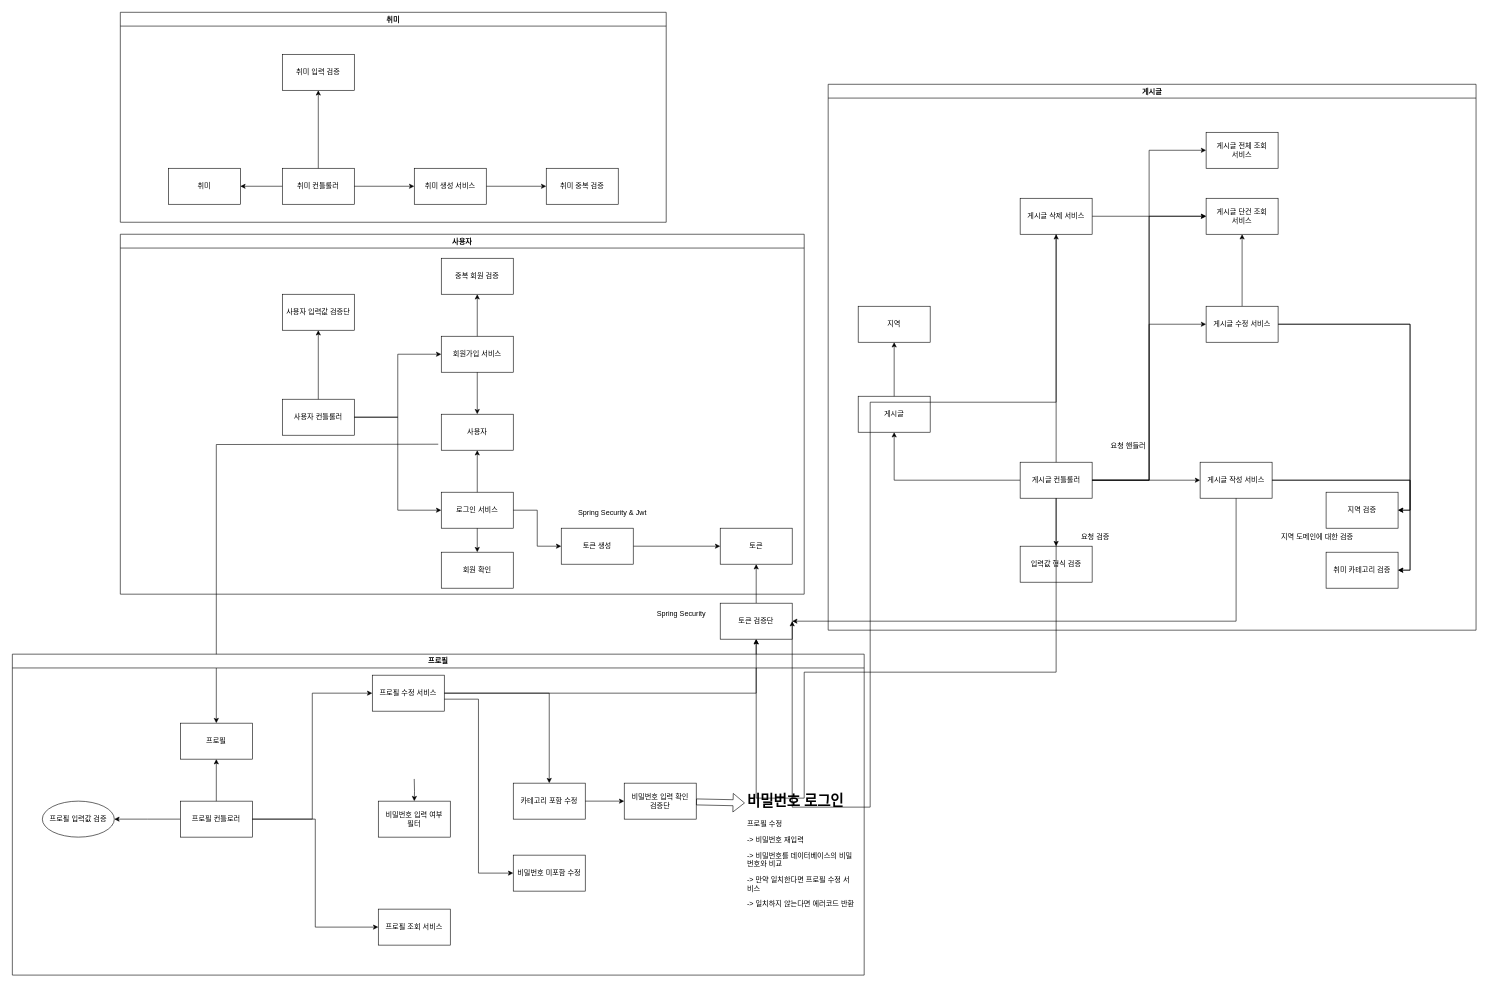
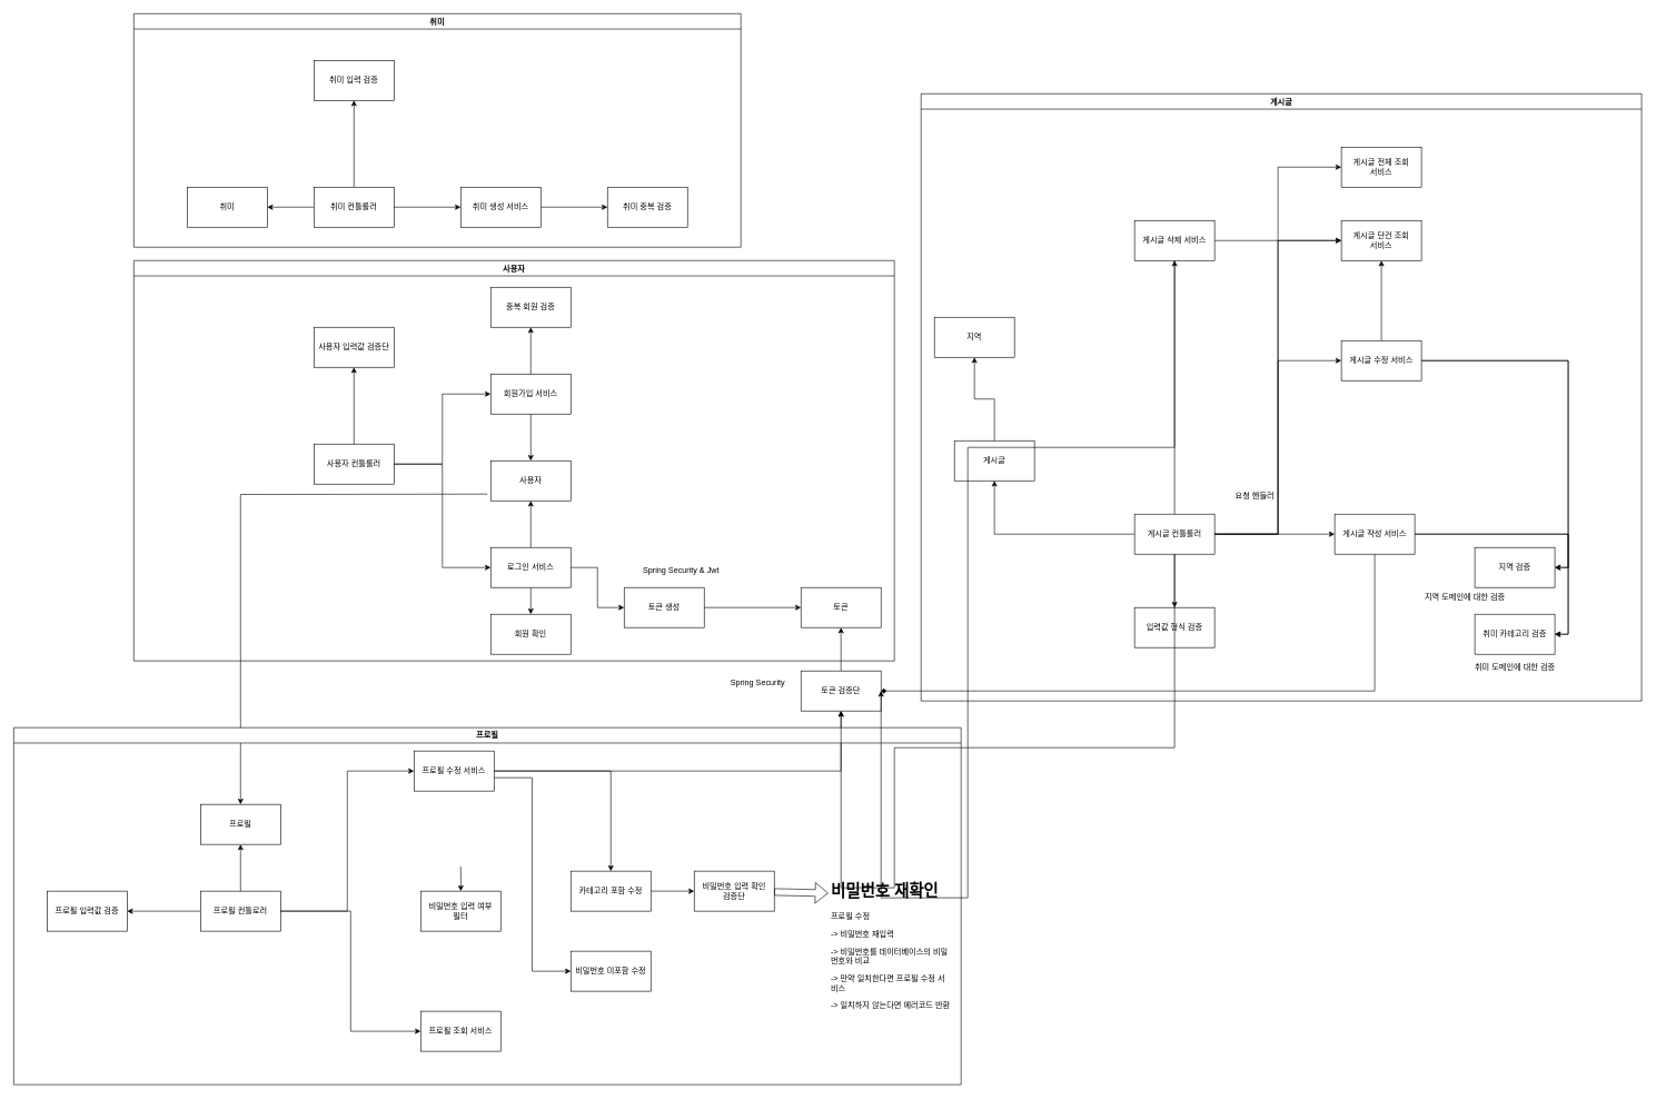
  <mxCell id="0" />
  <mxCell id="1" parent="0" />
  <mxCell id="2" style="edgeStyle=orthogonalEdgeStyle;rounded=0;orthogonalLoop=1;jettySize=auto;html=1;" edge="1" parent="1" source="3" target="23"><mxGeometry relative="1" as="geometry" /></mxCell>
  <mxCell id="3" value="토큰 검증단" style="rounded=0;whiteSpace=wrap;html=1;" parent="1" vertex="1"><mxGeometry x="1200" y="1005" width="120" height="60" as="geometry" /></mxCell>
  <mxCell id="4" style="edgeStyle=orthogonalEdgeStyle;rounded=0;orthogonalLoop=1;jettySize=auto;html=1;" edge="1" parent="1" target="57"><mxGeometry relative="1" as="geometry"><mxPoint x="730" y="740" as="sourcePoint" /></mxGeometry></mxCell>
  <mxCell id="5" style="edgeStyle=orthogonalEdgeStyle;rounded=0;orthogonalLoop=1;jettySize=auto;html=1;entryX=0.5;entryY=1;entryDx=0;entryDy=0;" edge="1" parent="1" source="45" target="3"><mxGeometry relative="1" as="geometry"><mxPoint x="1259.941" y="1120" as="targetPoint" /></mxGeometry></mxCell>
  <mxCell id="6" value="" style="group" vertex="1" connectable="0" parent="1"><mxGeometry x="200" y="20" width="910" height="350" as="geometry" /></mxCell>
  <mxCell id="7" value="취미 컨틀롤러" style="rounded=0;whiteSpace=wrap;html=1;" parent="6" vertex="1"><mxGeometry x="270" y="260" width="120" height="60" as="geometry" /></mxCell>
  <mxCell id="8" value="취미 중복 검증" style="rounded=0;whiteSpace=wrap;html=1;" vertex="1" parent="6"><mxGeometry x="710" y="260" width="120" height="60" as="geometry" /></mxCell>
  <mxCell id="9" value="취미" style="rounded=0;whiteSpace=wrap;html=1;" vertex="1" parent="6"><mxGeometry x="80" y="260" width="120" height="60" as="geometry" /></mxCell>
  <mxCell id="10" style="edgeStyle=orthogonalEdgeStyle;rounded=0;orthogonalLoop=1;jettySize=auto;html=1;" edge="1" parent="6" source="7" target="9"><mxGeometry relative="1" as="geometry" /></mxCell>
  <mxCell id="11" style="edgeStyle=orthogonalEdgeStyle;rounded=0;orthogonalLoop=1;jettySize=auto;html=1;" edge="1" parent="6" source="12" target="8"><mxGeometry relative="1" as="geometry" /></mxCell>
  <mxCell id="12" value="취미 생성 서비스" style="rounded=0;whiteSpace=wrap;html=1;" vertex="1" parent="6"><mxGeometry x="490" y="260" width="120" height="60" as="geometry" /></mxCell>
  <mxCell id="13" style="edgeStyle=orthogonalEdgeStyle;rounded=0;orthogonalLoop=1;jettySize=auto;html=1;" edge="1" parent="6" source="7" target="12"><mxGeometry relative="1" as="geometry" /></mxCell>
  <mxCell id="14" value="취미 입력 검증" style="rounded=0;whiteSpace=wrap;html=1;" vertex="1" parent="6"><mxGeometry x="270" y="70" width="120" height="60" as="geometry" /></mxCell>
  <mxCell id="15" style="edgeStyle=orthogonalEdgeStyle;rounded=0;orthogonalLoop=1;jettySize=auto;html=1;" edge="1" parent="6" source="7" target="14"><mxGeometry relative="1" as="geometry" /></mxCell>
  <mxCell id="16" value="취미" style="swimlane;whiteSpace=wrap;html=1;" vertex="1" parent="6"><mxGeometry width="910" height="350" as="geometry" /></mxCell>
  <mxCell id="17" value="" style="group" vertex="1" connectable="0" parent="1"><mxGeometry x="200" y="390" width="1140" height="688" as="geometry" /></mxCell>
  <mxCell id="18" value="사용자 컨틀롤러" style="rounded=0;whiteSpace=wrap;html=1;" parent="17" vertex="1"><mxGeometry x="270" y="275" width="120" height="60" as="geometry" /></mxCell>
  <mxCell id="19" value="회원가입 서비스" style="rounded=0;whiteSpace=wrap;html=1;" parent="17" vertex="1"><mxGeometry x="535" y="170" width="120" height="60" as="geometry" /></mxCell>
  <mxCell id="20" style="edgeStyle=orthogonalEdgeStyle;rounded=0;orthogonalLoop=1;jettySize=auto;html=1;exitX=1;exitY=0.5;exitDx=0;exitDy=0;entryX=0;entryY=0.5;entryDx=0;entryDy=0;" parent="17" source="18" target="19" edge="1"><mxGeometry relative="1" as="geometry" /></mxCell>
  <mxCell id="21" value="로그인 서비스" style="rounded=0;whiteSpace=wrap;html=1;" parent="17" vertex="1"><mxGeometry x="535" y="430" width="120" height="60" as="geometry" /></mxCell>
  <mxCell id="22" style="edgeStyle=orthogonalEdgeStyle;rounded=0;orthogonalLoop=1;jettySize=auto;html=1;exitX=1;exitY=0.5;exitDx=0;exitDy=0;entryX=0;entryY=0.5;entryDx=0;entryDy=0;" parent="17" source="18" target="21" edge="1"><mxGeometry relative="1" as="geometry" /></mxCell>
  <mxCell id="23" value="토큰" style="rounded=0;whiteSpace=wrap;html=1;" parent="17" vertex="1"><mxGeometry x="1000" y="490" width="120" height="60" as="geometry" /></mxCell>
  <mxCell id="24" style="edgeStyle=orthogonalEdgeStyle;rounded=0;orthogonalLoop=1;jettySize=auto;html=1;" edge="1" parent="17" source="25" target="23"><mxGeometry relative="1" as="geometry" /></mxCell>
  <mxCell id="25" value="토큰 생성" style="rounded=0;whiteSpace=wrap;html=1;" parent="17" vertex="1"><mxGeometry x="735" y="490" width="120" height="60" as="geometry" /></mxCell>
  <mxCell id="26" value="" style="edgeStyle=orthogonalEdgeStyle;rounded=0;orthogonalLoop=1;jettySize=auto;html=1;" parent="17" source="21" target="25" edge="1"><mxGeometry relative="1" as="geometry" /></mxCell>
  <mxCell id="27" value="사용자" style="rounded=0;whiteSpace=wrap;html=1;" vertex="1" parent="17"><mxGeometry x="535" y="300" width="120" height="60" as="geometry" /></mxCell>
  <mxCell id="28" style="edgeStyle=orthogonalEdgeStyle;rounded=0;orthogonalLoop=1;jettySize=auto;html=1;" edge="1" parent="17" source="19" target="27"><mxGeometry relative="1" as="geometry" /></mxCell>
  <mxCell id="29" style="edgeStyle=orthogonalEdgeStyle;rounded=0;orthogonalLoop=1;jettySize=auto;html=1;" edge="1" parent="17" source="21" target="27"><mxGeometry relative="1" as="geometry" /></mxCell>
  <mxCell id="30" value="사용자 입력값 검증단" style="rounded=0;whiteSpace=wrap;html=1;" vertex="1" parent="17"><mxGeometry x="270" y="100" width="120" height="60" as="geometry" /></mxCell>
  <mxCell id="31" style="edgeStyle=orthogonalEdgeStyle;rounded=0;orthogonalLoop=1;jettySize=auto;html=1;" edge="1" parent="17" source="18" target="30"><mxGeometry relative="1" as="geometry" /></mxCell>
  <mxCell id="32" value="중복 회원 검증" style="rounded=0;whiteSpace=wrap;html=1;" vertex="1" parent="17"><mxGeometry x="535" y="40" width="120" height="60" as="geometry" /></mxCell>
  <mxCell id="33" style="edgeStyle=orthogonalEdgeStyle;rounded=0;orthogonalLoop=1;jettySize=auto;html=1;" edge="1" parent="17" source="19" target="32"><mxGeometry relative="1" as="geometry" /></mxCell>
  <mxCell id="34" value="Spring Security &amp;amp; Jwt" style="text;html=1;align=center;verticalAlign=middle;resizable=0;points=[];autosize=1;strokeColor=none;fillColor=none;" vertex="1" parent="17"><mxGeometry x="750" y="450" width="140" height="30" as="geometry" /></mxCell>
  <mxCell id="35" value="회원 확인" style="rounded=0;whiteSpace=wrap;html=1;" vertex="1" parent="17"><mxGeometry x="535" y="530" width="120" height="60" as="geometry" /></mxCell>
  <mxCell id="36" style="edgeStyle=orthogonalEdgeStyle;rounded=0;orthogonalLoop=1;jettySize=auto;html=1;" edge="1" parent="17" source="21" target="35"><mxGeometry relative="1" as="geometry" /></mxCell>
  <mxCell id="37" value="사용자" style="swimlane;whiteSpace=wrap;html=1;" vertex="1" parent="17"><mxGeometry width="1140" height="600" as="geometry" /></mxCell>
  <mxCell id="38" value="Spring Security" style="text;html=1;align=center;verticalAlign=middle;resizable=0;points=[];autosize=1;strokeColor=none;fillColor=none;" vertex="1" parent="17"><mxGeometry x="885" y="618" width="100" height="30" as="geometry" /></mxCell>
  <mxCell id="39" value="" style="group" vertex="1" connectable="0" parent="1"><mxGeometry x="20" y="1090" width="1420" height="535" as="geometry" /></mxCell>
  <mxCell id="40" style="edgeStyle=orthogonalEdgeStyle;rounded=0;orthogonalLoop=1;jettySize=auto;html=1;" edge="1" parent="39" source="41"><mxGeometry relative="1" as="geometry"><mxPoint x="170.0" y="275.0" as="targetPoint" /></mxGeometry></mxCell>
  <mxCell id="41" value="프로필 컨틀로러" style="rounded=0;whiteSpace=wrap;html=1;" vertex="1" parent="39"><mxGeometry x="280" y="245" width="120" height="60" as="geometry" /></mxCell>
  <mxCell id="42" value="프로필 조회 서비스" style="rounded=0;whiteSpace=wrap;html=1;" vertex="1" parent="39"><mxGeometry x="610" y="425" width="120" height="60" as="geometry" /></mxCell>
  <mxCell id="43" style="edgeStyle=orthogonalEdgeStyle;rounded=0;orthogonalLoop=1;jettySize=auto;html=1;entryX=0;entryY=0.5;entryDx=0;entryDy=0;" edge="1" parent="39" source="41" target="42"><mxGeometry relative="1" as="geometry" /></mxCell>
  <mxCell id="44" style="edgeStyle=orthogonalEdgeStyle;rounded=0;orthogonalLoop=1;jettySize=auto;html=1;" edge="1" parent="39" target="48"><mxGeometry relative="1" as="geometry"><mxPoint x="669.941" y="208" as="sourcePoint" /></mxGeometry></mxCell>
  <mxCell id="45" value="프로필 수정 서비스" style="rounded=0;whiteSpace=wrap;html=1;" vertex="1" parent="39"><mxGeometry x="600" y="35" width="120" height="60" as="geometry" /></mxCell>
  <mxCell id="46" style="edgeStyle=orthogonalEdgeStyle;rounded=0;orthogonalLoop=1;jettySize=auto;html=1;entryX=0;entryY=0.5;entryDx=0;entryDy=0;" edge="1" parent="39" source="41" target="45"><mxGeometry relative="1" as="geometry" /></mxCell>
- <mxCell id="47" value="프로필 입력값 검증" style="ellipse;whiteSpace=wrap;html=1;" vertex="1" parent="39"><mxGeometry x="50" y="245" width="120" height="60" as="geometry" /></mxCell>
+ <mxCell id="47" value="프로필 입력값 검증" style="rounded=0;whiteSpace=wrap;html=1;" vertex="1" parent="39"><mxGeometry x="50" y="245" width="120" height="60" as="geometry" /></mxCell>
  <mxCell id="48" value="비밀번호 입력 여부 &lt;br&gt;필터" style="rounded=0;whiteSpace=wrap;html=1;" vertex="1" parent="39"><mxGeometry x="610" y="245" width="120" height="60" as="geometry" /></mxCell>
- <mxCell id="49" value="&lt;h1&gt;비밀번호 로그인&lt;/h1&gt;&lt;p&gt;프로필 수정&amp;nbsp;&lt;/p&gt;&lt;p&gt;-&amp;gt; 비밀번호 재입력&lt;/p&gt;&lt;p&gt;-&amp;gt; 비밀번호를 데이터베이스의 비밀번호와 비교&lt;/p&gt;&lt;p&gt;-&amp;gt; 만약 일치한다면 프로필 수정 서비스&lt;/p&gt;&lt;p&gt;-&amp;gt; 일치하지 않는다면 에러코드 반환&lt;/p&gt;" style="text;html=1;strokeColor=none;fillColor=none;spacing=5;spacingTop=-20;whiteSpace=wrap;overflow=hidden;rounded=0;" vertex="1" parent="39"><mxGeometry x="1220" y="225" width="190" height="240" as="geometry" /></mxCell>
+ <mxCell id="49" value="&lt;h1&gt;비밀번호 재확인&lt;/h1&gt;&lt;p&gt;프로필 수정&amp;nbsp;&lt;/p&gt;&lt;p&gt;-&amp;gt; 비밀번호 재입력&lt;/p&gt;&lt;p&gt;-&amp;gt; 비밀번호를 데이터베이스의 비밀번호와 비교&lt;/p&gt;&lt;p&gt;-&amp;gt; 만약 일치한다면 프로필 수정 서비스&lt;/p&gt;&lt;p&gt;-&amp;gt; 일치하지 않는다면 에러코드 반환&lt;/p&gt;" style="text;html=1;strokeColor=none;fillColor=none;spacing=5;spacingTop=-20;whiteSpace=wrap;overflow=hidden;rounded=0;" vertex="1" parent="39"><mxGeometry x="1220" y="225" width="190" height="240" as="geometry" /></mxCell>
  <mxCell id="50" value="카테고리 포함 수정" style="rounded=0;whiteSpace=wrap;html=1;" vertex="1" parent="39"><mxGeometry x="835" y="215" width="120" height="60" as="geometry" /></mxCell>
  <mxCell id="51" style="edgeStyle=orthogonalEdgeStyle;rounded=0;orthogonalLoop=1;jettySize=auto;html=1;" edge="1" parent="39" source="45" target="50"><mxGeometry relative="1" as="geometry"><Array as="points"><mxPoint x="895" y="65" /></Array></mxGeometry></mxCell>
  <mxCell id="52" value="비밀번호 미포함 수정" style="rounded=0;whiteSpace=wrap;html=1;" vertex="1" parent="39"><mxGeometry x="835" y="335" width="120" height="60" as="geometry" /></mxCell>
  <mxCell id="53" style="edgeStyle=orthogonalEdgeStyle;rounded=0;orthogonalLoop=1;jettySize=auto;html=1;entryX=0;entryY=0.5;entryDx=0;entryDy=0;" edge="1" parent="39" source="45" target="52"><mxGeometry relative="1" as="geometry"><Array as="points"><mxPoint x="777" y="75" /><mxPoint x="777" y="365" /></Array></mxGeometry></mxCell>
  <mxCell id="54" value="비밀번호 입력 확인 &lt;br&gt;검증단" style="rounded=0;whiteSpace=wrap;html=1;" vertex="1" parent="39"><mxGeometry x="1020" y="215" width="120" height="60" as="geometry" /></mxCell>
  <mxCell id="55" style="edgeStyle=orthogonalEdgeStyle;rounded=0;orthogonalLoop=1;jettySize=auto;html=1;" edge="1" parent="39" source="50" target="54"><mxGeometry relative="1" as="geometry" /></mxCell>
  <mxCell id="56" value="" style="shape=flexArrow;endArrow=classic;html=1;rounded=0;entryX=0.005;entryY=0.096;entryDx=0;entryDy=0;entryPerimeter=0;" edge="1" parent="39" source="54" target="49"><mxGeometry width="50" height="50" relative="1" as="geometry"><mxPoint x="980" y="375" as="sourcePoint" /><mxPoint x="1030" y="325" as="targetPoint" /></mxGeometry></mxCell>
  <mxCell id="57" value="프로필" style="rounded=0;whiteSpace=wrap;html=1;" parent="39" vertex="1"><mxGeometry x="280" y="115" width="120" height="60" as="geometry" /></mxCell>
  <mxCell id="58" style="edgeStyle=orthogonalEdgeStyle;rounded=0;orthogonalLoop=1;jettySize=auto;html=1;" edge="1" parent="39" source="41" target="57"><mxGeometry relative="1" as="geometry" /></mxCell>
  <mxCell id="59" value="프로필" style="swimlane;whiteSpace=wrap;html=1;" vertex="1" parent="39"><mxGeometry width="1420" height="535" as="geometry" /></mxCell>
  <mxCell id="60" value="" style="group" vertex="1" connectable="0" parent="1"><mxGeometry x="1380" y="140" width="1080" height="910" as="geometry" /></mxCell>
  <mxCell id="61" value="게시글" style="rounded=0;whiteSpace=wrap;html=1;" parent="60" vertex="1"><mxGeometry x="50" y="520" width="120" height="60" as="geometry" /></mxCell>
- <mxCell id="62" value="지역" style="rounded=0;whiteSpace=wrap;html=1;" parent="60" vertex="1"><mxGeometry x="50" y="370" width="120" height="60" as="geometry" /></mxCell>
+ <mxCell id="62" value="지역" style="rounded=0;whiteSpace=wrap;html=1;" parent="60" vertex="1"><mxGeometry x="20" y="335" width="120" height="60" as="geometry" /></mxCell>
  <mxCell id="63" style="edgeStyle=orthogonalEdgeStyle;rounded=0;orthogonalLoop=1;jettySize=auto;html=1;" edge="1" parent="60" source="61" target="62"><mxGeometry relative="1" as="geometry" /></mxCell>
  <mxCell id="64" style="edgeStyle=orthogonalEdgeStyle;rounded=0;orthogonalLoop=1;jettySize=auto;html=1;" edge="1" parent="60" source="65" target="61"><mxGeometry relative="1" as="geometry"><mxPoint x="110.0" y="580" as="targetPoint" /><Array as="points"><mxPoint x="110" y="660" /></Array></mxGeometry></mxCell>
  <mxCell id="65" value="게시글 컨틀롤러" style="rounded=0;whiteSpace=wrap;html=1;" parent="60" vertex="1"><mxGeometry x="320" y="630" width="120" height="60" as="geometry" /></mxCell>
  <mxCell id="66" value="게시글 전체 조회 &lt;br&gt;서비스" style="rounded=0;whiteSpace=wrap;html=1;" parent="60" vertex="1"><mxGeometry x="630" y="80" width="120" height="60" as="geometry" /></mxCell>
  <mxCell id="67" style="edgeStyle=orthogonalEdgeStyle;rounded=0;orthogonalLoop=1;jettySize=auto;html=1;entryX=0;entryY=0.5;entryDx=0;entryDy=0;" edge="1" parent="60" source="65" target="66"><mxGeometry relative="1" as="geometry" /></mxCell>
  <mxCell id="68" value="게시글 작성 서비스" style="rounded=0;whiteSpace=wrap;html=1;" parent="60" vertex="1"><mxGeometry x="620" y="630" width="120" height="60" as="geometry" /></mxCell>
  <mxCell id="69" style="edgeStyle=orthogonalEdgeStyle;rounded=0;orthogonalLoop=1;jettySize=auto;html=1;" parent="60" source="65" target="68" edge="1"><mxGeometry relative="1" as="geometry" /></mxCell>
  <mxCell id="70" value="취미 카테고리 검증" style="rounded=0;whiteSpace=wrap;html=1;" parent="60" vertex="1"><mxGeometry x="830" y="780" width="120" height="60" as="geometry" /></mxCell>
  <mxCell id="71" style="edgeStyle=orthogonalEdgeStyle;rounded=0;orthogonalLoop=1;jettySize=auto;html=1;entryX=1;entryY=0.5;entryDx=0;entryDy=0;" edge="1" parent="60" source="68" target="70"><mxGeometry relative="1" as="geometry" /></mxCell>
  <mxCell id="72" value="입력값 형식 검증" style="rounded=0;whiteSpace=wrap;html=1;" vertex="1" parent="60"><mxGeometry x="320" y="770" width="120" height="60" as="geometry" /></mxCell>
  <mxCell id="73" style="edgeStyle=orthogonalEdgeStyle;rounded=0;orthogonalLoop=1;jettySize=auto;html=1;" edge="1" parent="60" source="65" target="72"><mxGeometry relative="1" as="geometry"><mxPoint x="380" y="760" as="targetPoint" /></mxGeometry></mxCell>
  <mxCell id="74" value="요청 핸들러" style="text;html=1;align=center;verticalAlign=middle;resizable=0;points=[];autosize=1;strokeColor=none;fillColor=none;" vertex="1" parent="60"><mxGeometry x="455" y="588" width="90" height="30" as="geometry" /></mxCell>
- <mxCell id="75" value="요청 검증" style="text;html=1;align=center;verticalAlign=middle;resizable=0;points=[];autosize=1;strokeColor=none;fillColor=none;" vertex="1" parent="60"><mxGeometry x="410" y="740" width="70" height="30" as="geometry" /></mxCell>
+ <mxCell id="76" value="취미 도메인에 대한 검증" style="text;html=1;align=center;verticalAlign=middle;resizable=0;points=[];autosize=1;strokeColor=none;fillColor=none;" vertex="1" parent="60"><mxGeometry x="815" y="845" width="150" height="30" as="geometry" /></mxCell>
  <mxCell id="77" value="지역 도메인에 대한 검증" style="text;html=1;align=center;verticalAlign=middle;resizable=0;points=[];autosize=1;strokeColor=none;fillColor=none;" vertex="1" parent="60"><mxGeometry x="740" y="740" width="150" height="30" as="geometry" /></mxCell>
  <mxCell id="78" value="지역 검증" style="rounded=0;whiteSpace=wrap;html=1;" vertex="1" parent="60"><mxGeometry x="830" y="680" width="120" height="60" as="geometry" /></mxCell>
  <mxCell id="79" style="edgeStyle=orthogonalEdgeStyle;rounded=0;orthogonalLoop=1;jettySize=auto;html=1;entryX=1;entryY=0.5;entryDx=0;entryDy=0;" edge="1" parent="60" source="68" target="78"><mxGeometry relative="1" as="geometry" /></mxCell>
  <mxCell id="80" value="게시글 단건 조회 &lt;br&gt;서비스" style="rounded=0;whiteSpace=wrap;html=1;" vertex="1" parent="60"><mxGeometry x="630" y="190" width="120" height="60" as="geometry" /></mxCell>
  <mxCell id="81" style="edgeStyle=orthogonalEdgeStyle;rounded=0;orthogonalLoop=1;jettySize=auto;html=1;entryX=0;entryY=0.5;entryDx=0;entryDy=0;" edge="1" parent="60" source="65" target="80"><mxGeometry relative="1" as="geometry" /></mxCell>
  <mxCell id="82" style="edgeStyle=orthogonalEdgeStyle;rounded=0;orthogonalLoop=1;jettySize=auto;html=1;" edge="1" parent="60" source="85" target="80"><mxGeometry relative="1" as="geometry" /></mxCell>
  <mxCell id="83" style="edgeStyle=orthogonalEdgeStyle;rounded=0;orthogonalLoop=1;jettySize=auto;html=1;entryX=1;entryY=0.5;entryDx=0;entryDy=0;" edge="1" parent="60" source="85" target="78"><mxGeometry relative="1" as="geometry" /></mxCell>
  <mxCell id="84" style="edgeStyle=orthogonalEdgeStyle;rounded=0;orthogonalLoop=1;jettySize=auto;html=1;entryX=1;entryY=0.5;entryDx=0;entryDy=0;" edge="1" parent="60" source="85" target="70"><mxGeometry relative="1" as="geometry" /></mxCell>
  <mxCell id="85" value="게시글 수정 서비스" style="rounded=0;whiteSpace=wrap;html=1;" vertex="1" parent="60"><mxGeometry x="630" y="370" width="120" height="60" as="geometry" /></mxCell>
  <mxCell id="86" style="edgeStyle=orthogonalEdgeStyle;rounded=0;orthogonalLoop=1;jettySize=auto;html=1;entryX=0;entryY=0.5;entryDx=0;entryDy=0;" edge="1" parent="60" source="65" target="85"><mxGeometry relative="1" as="geometry" /></mxCell>
  <mxCell id="87" style="edgeStyle=orthogonalEdgeStyle;rounded=0;orthogonalLoop=1;jettySize=auto;html=1;" edge="1" parent="60" source="88" target="80"><mxGeometry relative="1" as="geometry" /></mxCell>
  <mxCell id="88" value="게시글 삭제 서비스" style="rounded=0;whiteSpace=wrap;html=1;" vertex="1" parent="60"><mxGeometry x="320" y="190" width="120" height="60" as="geometry" /></mxCell>
  <mxCell id="89" style="edgeStyle=orthogonalEdgeStyle;rounded=0;orthogonalLoop=1;jettySize=auto;html=1;" edge="1" parent="60" source="65" target="88"><mxGeometry relative="1" as="geometry" /></mxCell>
  <mxCell id="90" value="게시글" style="swimlane;whiteSpace=wrap;html=1;" vertex="1" parent="60"><mxGeometry width="1080" height="910" as="geometry" /></mxCell>
  <mxCell id="91" style="edgeStyle=orthogonalEdgeStyle;rounded=0;orthogonalLoop=1;jettySize=auto;html=1;" edge="1" parent="1" source="65" target="3"><mxGeometry relative="1" as="geometry"><Array as="points"><mxPoint x="1340" y="1120" /><mxPoint x="1340" y="1330" /></Array></mxGeometry></mxCell>
- <mxCell id="92" style="edgeStyle=orthogonalEdgeStyle;rounded=0;orthogonalLoop=1;jettySize=auto;html=1;entryX=1;entryY=0.5;entryDx=0;entryDy=0;" edge="1" parent="1" source="68" target="3"><mxGeometry relative="1" as="geometry"><Array as="points"><mxPoint x="2060" y="1035" /></Array></mxGeometry></mxCell>
+ <mxCell id="92" style="edgeStyle=orthogonalEdgeStyle;rounded=0;orthogonalLoop=1;jettySize=auto;html=1;entryX=1;entryY=0.5;entryDx=0;entryDy=0;endArrow=diamond;" edge="1" parent="1" source="68" target="3"><mxGeometry relative="1" as="geometry"><Array as="points"><mxPoint x="2060" y="1035" /></Array></mxGeometry></mxCell>
  <mxCell id="93" style="edgeStyle=orthogonalEdgeStyle;rounded=0;orthogonalLoop=1;jettySize=auto;html=1;entryX=1;entryY=0.5;entryDx=0;entryDy=0;" edge="1" parent="1" source="88" target="3"><mxGeometry relative="1" as="geometry"><Array as="points"><mxPoint x="1450" y="670" /><mxPoint x="1450" y="1345" /></Array></mxGeometry></mxCell>
